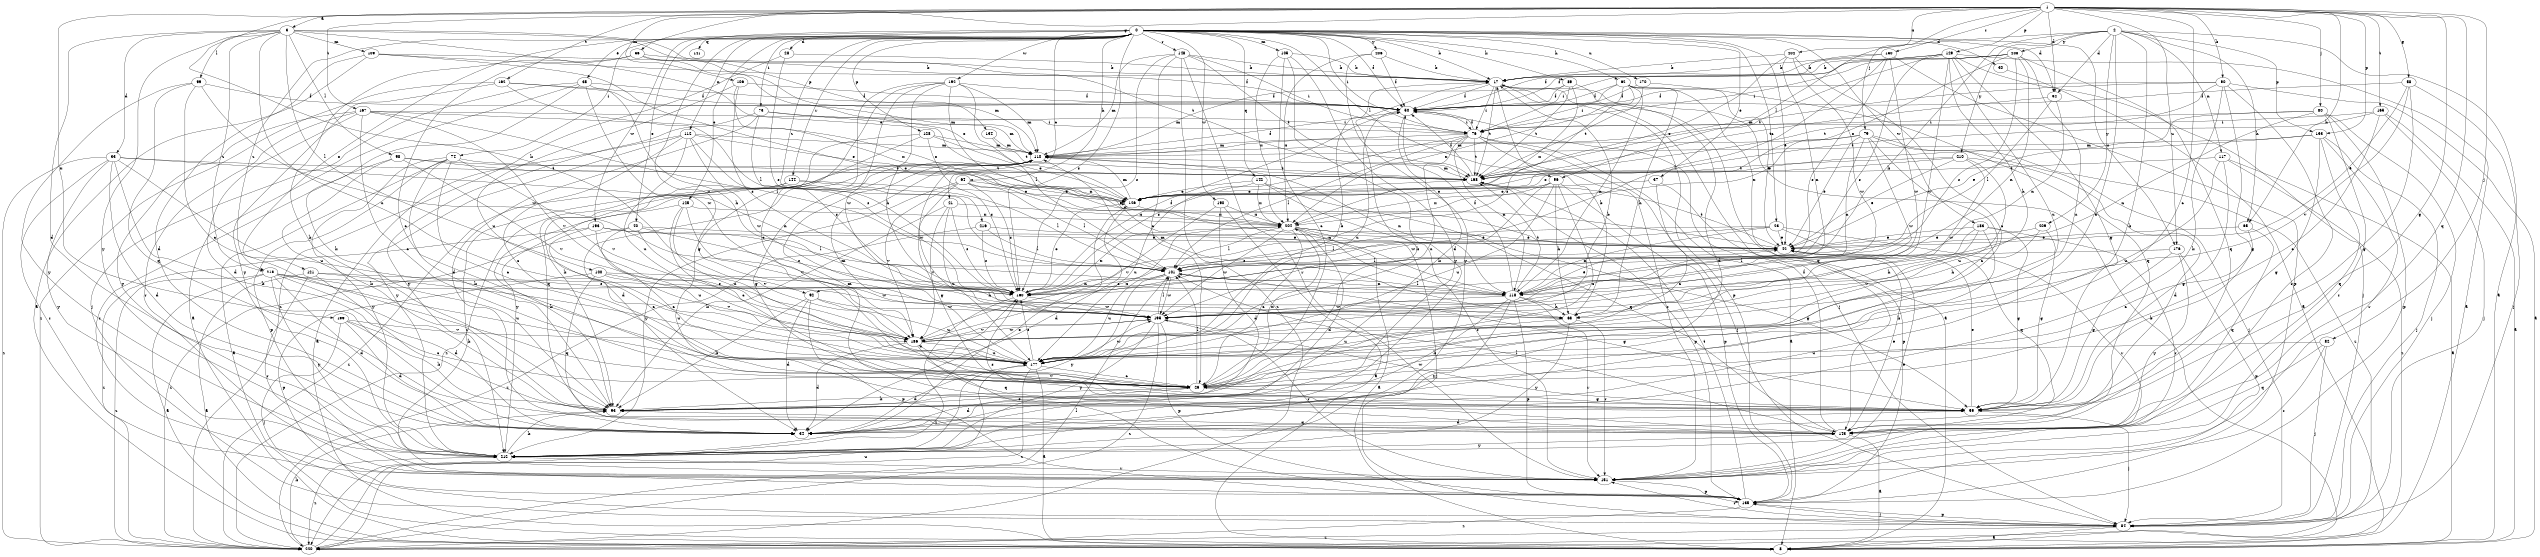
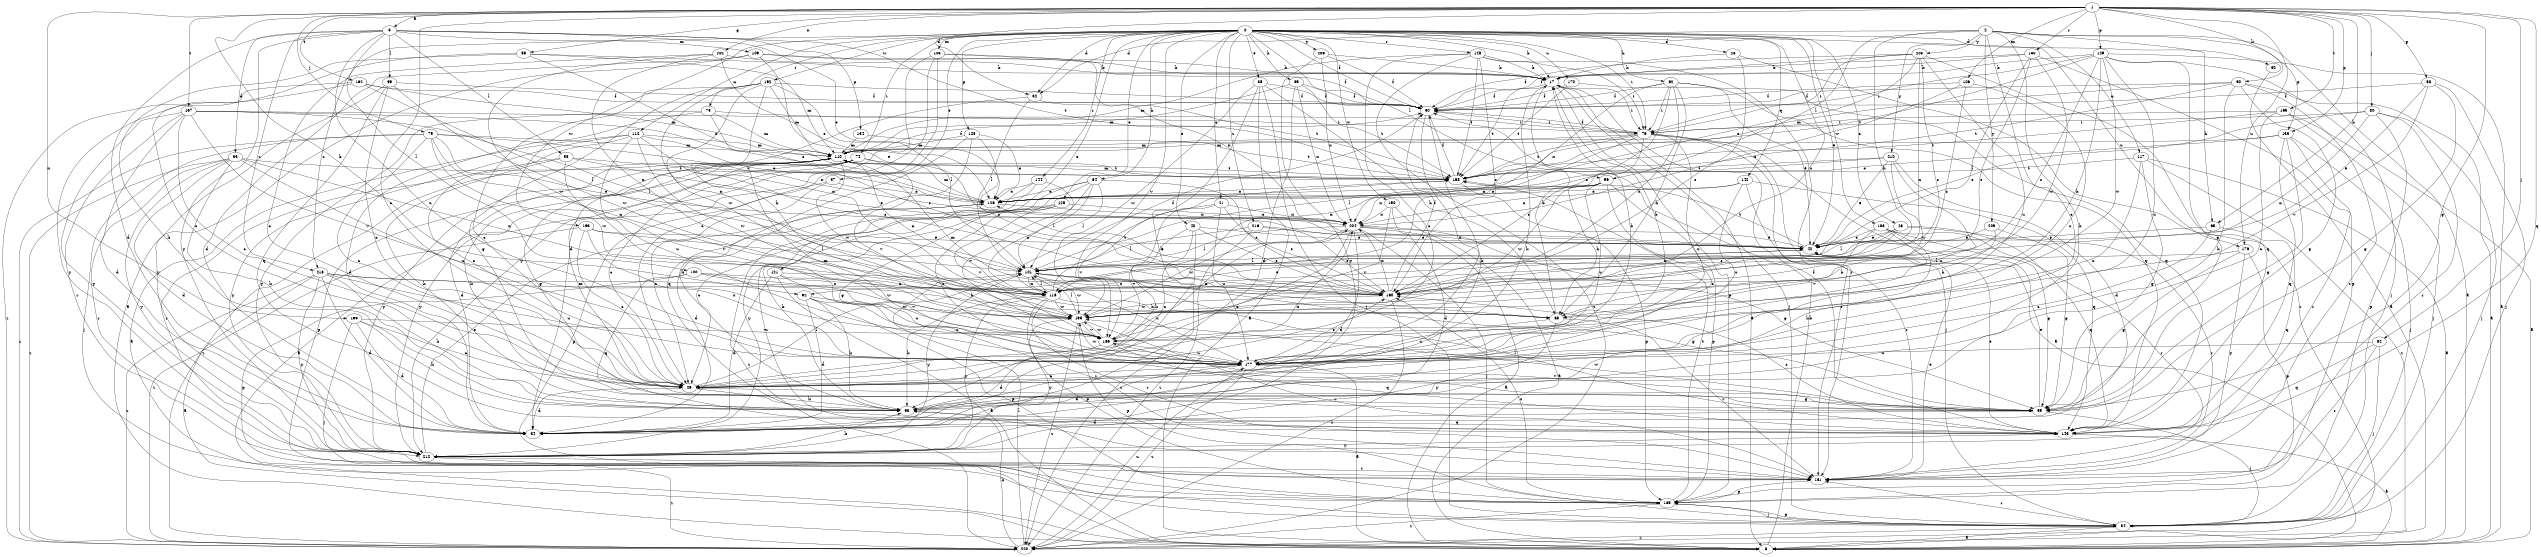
  strict digraph {
    0
    17
    21
    23
    28
    30
    32
    35
    37
    40
    42
    50
    62
    64
    73
    74
    76
    89
    96
    105
    112
    121
    125
    128
-   141
    142
    144
    148
    160
    170
    176
    186
    n33 [label=183]
    190
    192
    193
    206
    216
    218
    8
    93
    168
    84
    135
    177
    204
    143
    101
    118
    151
    220
    68
    195
    26
    126
    59
    212
    34
    110
    1
    3
    56
    58
    65
    79
    80
    82
    90
    92
    106
    129
    133
    150
    162
    165
    167
    199
    202
    33
    98
    99
    100
    109
    134
    2
    117
    208
    209
    210
    0 -> 17 [label=b]
    0 -> 21 [label=c]
    0 -> 23 [label=c]
    0 -> 28 [label=d]
    0 -> 30 [label=d]
    0 -> 32 [label=d]
    0 -> 35 [label=e]
    0 -> 37 [label=e]
    0 -> 40 [label=e]
    0 -> 42 [label=e]
    0 -> 50 [label=f]
    0 -> 62 [label=h]
    0 -> 64 [label=h]
    0 -> 73 [label=i]
    0 -> 74 [label=i]
    0 -> 76 [label=i]
    0 -> 89 [label=k]
    0 -> 96 [label=l]
    0 -> 105 [label=m]
    0 -> 112 [label=n]
    0 -> 121 [label=o]
    0 -> 125 [label=o]
    0 -> 128 [label=p]
-   0 -> 141 [label=q]
    0 -> 142 [label=q]
    0 -> 144 [label=r]
    0 -> 148 [label=r]
    0 -> 160 [label=s]
    0 -> 170 [label=u]
    0 -> 176 [label=u]
    0 -> 186 [label=v]
    0 -> n33 [label=w]
    0 -> 190 [label=w]
    0 -> 192 [label=w]
    0 -> 193 [label=w]
    0 -> 206 [label=y]
    0 -> 216 [label=z]
    0 -> 218 [label=z]
    17 -> 50 [label=f]
    17 -> 76 [label=i]
    17 -> 8 [label=a]
    17 -> 93 [label=k]
    17 -> 168 [label=t]
    17 -> 84 [label=j]
    17 -> 135 [label=p]
    21 -> 160 [label=s]
    21 -> 186 [label=v]
    21 -> 93 [label=k]
    21 -> 177 [label=u]
    21 -> 204 [label=x]
    23 -> 42 [label=e]
    23 -> 160 [label=s]
    23 -> 143 [label=q]
    23 -> 101 [label=l]
    23 -> 118 [label=n]
    23 -> 151 [label=r]
    28 -> 17 [label=b]
    28 -> 160 [label=s]
    28 -> 220 [label=z]
    30 -> 8 [label=a]
    32 -> 168 [label=t]
    32 -> 101 [label=l]
    32 -> 118 [label=n]
    35 -> 50 [label=f]
    35 -> 8 [label=a]
    35 -> 93 [label=k]
    35 -> 84 [label=j]
    35 -> 68 [label=h]
    35 -> 195 [label=w]
    37 -> 135 [label=p]
    37 -> 26 [label=c]
    37 -> 126 [label=o]
    40 -> 42 [label=e]
    40 -> 160 [label=s]
    40 -> 186 [label=v]
    40 -> 220 [label=z]
    40 -> 26 [label=c]
    42 -> 168 [label=t]
    42 -> 101 [label=l]
    50 -> 76 [label=i]
    50 -> 93 [label=k]
    50 -> 177 [label=u]
    62 -> 42 [label=e]
    62 -> 50 [label=f]
    62 -> 76 [label=i]
    62 -> 160 [label=s]
    62 -> 204 [label=x]
    62 -> 143 [label=q]
    62 -> 118 [label=n]
    62 -> 68 [label=h]
    64 -> 160 [label=s]
    64 -> 186 [label=v]
    64 -> 101 [label=l]
    64 -> 118 [label=n]
    64 -> 126 [label=o]
    64 -> 59 [label=g]
    64 -> 212 [label=y]
    73 -> 76 [label=i]
    73 -> 160 [label=s]
    73 -> 212 [label=y]
    73 -> 34 [label=d]
    73 -> 110 [label=m]
    74 -> 186 [label=v]
    74 -> 8 [label=a]
    74 -> 93 [label=k]
    74 -> 168 [label=t]
    74 -> 135 [label=p]
    74 -> 26 [label=c]
    74 -> 212 [label=y]
    76 -> 50 [label=f]
    76 -> 160 [label=s]
    76 -> 8 [label=a]
    76 -> 168 [label=t]
    76 -> 84 [label=j]
    76 -> 177 [label=u]
    76 -> 101 [label=l]
    76 -> 118 [label=n]
    76 -> 151 [label=r]
    76 -> 110 [label=m]
    89 -> 50 [label=f]
    89 -> 168 [label=t]
    89 -> 204 [label=x]
    89 -> 34 [label=d]
    89 -> 110 [label=m]
    96 -> 135 [label=p]
    96 -> 177 [label=u]
    96 -> 204 [label=x]
    96 -> 68 [label=h]
    96 -> 195 [label=w]
    96 -> 26 [label=c]
    96 -> 126 [label=o]
    105 -> 17 [label=b]
    105 -> 204 [label=x]
    105 -> 26 [label=c]
    105 -> 212 [label=y]
    105 -> 34 [label=d]
    112 -> 160 [label=s]
    112 -> 8 [label=a]
    112 -> 177 [label=u]
    112 -> 195 [label=w]
    112 -> 26 [label=c]
    112 -> 126 [label=o]
    112 -> 212 [label=y]
    112 -> 110 [label=m]
    121 -> 160 [label=s]
    121 -> 8 [label=a]
    121 -> 177 [label=u]
    121 -> 151 [label=r]
    121 -> 34 [label=d]
    125 -> 186 [label=v]
    125 -> 93 [label=k]
    125 -> 177 [label=u]
    125 -> 204 [label=x]
    125 -> 26 [label=c]
    128 -> 160 [label=s]
    128 -> 93 [label=k]
    128 -> 143 [label=q]
    128 -> 126 [label=o]
    128 -> 110 [label=m]
    142 -> 177 [label=u]
    142 -> 204 [label=x]
    142 -> 143 [label=q]
    142 -> 151 [label=r]
    142 -> 126 [label=o]
    144 -> 101 [label=l]
    144 -> 151 [label=r]
    144 -> 220 [label=z]
    144 -> 126 [label=o]
    148 -> 17 [label=b]
    148 -> 76 [label=i]
    148 -> 160 [label=s]
    148 -> 168 [label=t]
    148 -> 151 [label=r]
    148 -> 220 [label=z]
    148 -> 26 [label=c]
    148 -> 110 [label=m]
    160 -> 50 [label=f]
    160 -> 204 [label=x]
    160 -> 220 [label=z]
    160 -> 195 [label=w]
    160 -> 126 [label=o]
    170 -> 50 [label=f]
    170 -> 168 [label=t]
    170 -> 143 [label=q]
    176 -> 135 [label=p]
    176 -> 101 [label=l]
    176 -> 59 [label=g]
    176 -> 212 [label=y]
    186 -> 17 [label=b]
    186 -> 177 [label=u]
    186 -> 204 [label=x]
    186 -> 143 [label=q]
    186 -> 195 [label=w]
    186 -> 34 [label=d]
    n33 -> 42 [label=e]
    n33 -> 186 [label=v]
    n33 -> 93 [label=k]
    n33 -> 151 [label=r]
    n33 -> 68 [label=h]
    n33 -> 59 [label=g]
    190 -> 186 [label=v]
    190 -> 8 [label=a]
    190 -> 204 [label=x]
    190 -> 34 [label=d]
    192 -> 50 [label=f]
    192 -> 101 [label=l]
    192 -> 118 [label=n]
    192 -> 68 [label=h]
    192 -> 195 [label=w]
    192 -> 26 [label=c]
    192 -> 59 [label=g]
    192 -> 110 [label=m]
    193 -> 42 [label=e]
    193 -> 177 [label=u]
    193 -> 101 [label=l]
    193 -> 220 [label=z]
    193 -> 26 [label=c]
    206 -> 17 [label=b]
    206 -> 50 [label=f]
    206 -> 204 [label=x]
    206 -> 212 [label=y]
    216 -> 42 [label=e]
    216 -> 160 [label=s]
    216 -> 101 [label=l]
    216 -> 220 [label=z]
    218 -> 160 [label=s]
    218 -> 8 [label=a]
    218 -> 93 [label=k]
    218 -> 177 [label=u]
    218 -> 220 [label=z]
    218 -> 195 [label=w]
    218 -> 212 [label=y]
    218 -> 34 [label=d]
    8 -> 17 [label=b]
    93 -> 143 [label=q]
    168 -> 50 [label=f]
    168 -> 135 [label=p]
    168 -> 126 [label=o]
    168 -> 110 [label=m]
    84 -> 8 [label=a]
    84 -> 135 [label=p]
    84 -> 151 [label=r]
    84 -> 220 [label=z]
    135 -> 160 [label=s]
    135 -> 168 [label=t]
    135 -> 84 [label=j]
    135 -> 220 [label=z]
    177 -> 17 [label=b]
    177 -> 160 [label=s]
    177 -> 8 [label=a]
    177 -> 220 [label=z]
    177 -> 195 [label=w]
    177 -> 26 [label=c]
    177 -> 34 [label=d]
    177 -> 110 [label=m]
    204 -> 42 [label=e]
    204 -> 8 [label=a]
    204 -> 84 [label=j]
    204 -> 101 [label=l]
    204 -> 195 [label=w]
    204 -> 26 [label=c]
    204 -> 59 [label=g]
    204 -> 34 [label=d]
    143 -> 42 [label=e]
    143 -> 50 [label=f]
    143 -> 160 [label=s]
    143 -> 8 [label=a]
    143 -> 101 [label=l]
    143 -> 212 [label=y]
    101 -> 160 [label=s]
    101 -> 177 [label=u]
    101 -> 118 [label=n]
    101 -> 195 [label=w]
    101 -> 59 [label=g]
    101 -> 212 [label=y]
    118 -> 42 [label=e]
    118 -> 50 [label=f]
    118 -> 93 [label=k]
    118 -> 168 [label=t]
    118 -> 135 [label=p]
    118 -> 101 [label=l]
    118 -> 151 [label=r]
    118 -> 68 [label=h]
    118 -> 195 [label=w]
    118 -> 212 [label=y]
    151 -> 42 [label=e]
    151 -> 135 [label=p]
    220 -> 93 [label=k]
    220 -> 177 [label=u]
    220 -> 101 [label=l]
    68 -> 17 [label=b]
    68 -> 177 [label=u]
    68 -> 151 [label=r]
    68 -> 212 [label=y]
    68 -> 110 [label=m]
    195 -> 186 [label=v]
    195 -> 135 [label=p]
    195 -> 101 [label=l]
    195 -> 151 [label=r]
    195 -> 220 [label=z]
    195 -> 212 [label=y]
    26 -> 93 [label=k]
    26 -> 204 [label=x]
    26 -> 101 [label=l]
    26 -> 59 [label=g]
    26 -> 34 [label=d]
    126 -> 204 [label=x]
    126 -> 34 [label=d]
    126 -> 110 [label=m]
    59 -> 42 [label=e]
    59 -> 186 [label=v]
    59 -> 84 [label=j]
    59 -> 195 [label=w]
    59 -> 34 [label=d]
    59 -> 110 [label=m]
    212 -> 93 [label=k]
    212 -> 151 [label=r]
    212 -> 220 [label=z]
    212 -> 126 [label=o]
    110 -> 50 [label=f]
    110 -> 168 [label=t]
    110 -> 118 [label=n]
    110 -> 220 [label=z]
    110 -> 195 [label=w]
    110 -> 59 [label=g]
    110 -> 212 [label=y]
    110 -> 34 [label=d]
    1 -> 32 [label=d]
    1 -> 176 [label=u]
    1 -> 143 [label=q]
    1 -> 26 [label=c]
    1 -> 59 [label=g]
    1 -> 3 [label=a]
    1 -> 56 [label=g]
    1 -> 58 [label=g]
    1 -> 65 [label=h]
    1 -> 79 [label=j]
    1 -> 80 [label=j]
    1 -> 82 [label=j]
    1 -> 90 [label=k]
    1 -> 92 [label=k]
    1 -> 106 [label=m]
    1 -> 129 [label=p]
    1 -> 133 [label=p]
    1 -> 150 [label=r]
    1 -> 162 [label=t]
    1 -> 165 [label=t]
    1 -> 167 [label=t]
    1 -> 199 [label=x]
    1 -> 202 [label=x]
    3 -> 218 [label=z]
    3 -> 168 [label=t]
    3 -> 177 [label=u]
    3 -> 126 [label=o]
    3 -> 212 [label=y]
    3 -> 34 [label=d]
    3 -> 33 [label=d]
    3 -> 98 [label=l]
    3 -> 99 [label=l]
    3 -> 100 [label=l]
    3 -> 109 [label=m]
    3 -> 134 [label=p]
    56 -> 17 [label=b]
    56 -> 93 [label=k]
    56 -> 26 [label=c]
    56 -> 126 [label=o]
    56 -> 110 [label=m]
    58 -> 42 [label=e]
    58 -> 50 [label=f]
    58 -> 186 [label=v]
    58 -> 84 [label=j]
    58 -> 59 [label=g]
    65 -> 42 [label=e]
    65 -> 143 [label=q]
    65 -> 26 [label=c]
    79 -> 42 [label=e]
    79 -> 84 [label=j]
    79 -> 204 [label=x]
    79 -> 118 [label=n]
    79 -> 220 [label=z]
    79 -> 195 [label=w]
    79 -> 26 [label=c]
    79 -> 110 [label=m]
    80 -> 42 [label=e]
    80 -> 76 [label=i]
    80 -> 84 [label=j]
    80 -> 135 [label=p]
    80 -> 118 [label=n]
    80 -> 151 [label=r]
    82 -> 84 [label=j]
    82 -> 177 [label=u]
    82 -> 143 [label=q]
    82 -> 151 [label=r]
    90 -> 50 [label=f]
    90 -> 8 [label=a]
    90 -> 93 [label=k]
    90 -> 168 [label=t]
    90 -> 151 [label=r]
    90 -> 59 [label=g]
    90 -> 110 [label=m]
    92 -> 93 [label=k]
    92 -> 135 [label=p]
    92 -> 177 [label=u]
    92 -> 195 [label=w]
    92 -> 34 [label=d]
    106 -> 50 [label=f]
    106 -> 160 [label=s]
    106 -> 177 [label=u]
    106 -> 204 [label=x]
    129 -> 17 [label=b]
    129 -> 76 [label=i]
    129 -> 160 [label=s]
    129 -> 8 [label=a]
    129 -> 168 [label=t]
    129 -> 84 [label=j]
    129 -> 177 [label=u]
    129 -> 68 [label=h]
    129 -> 195 [label=w]
    129 -> 59 [label=g]
    133 -> 84 [label=j]
    133 -> 143 [label=q]
    133 -> 151 [label=r]
    133 -> 126 [label=o]
    133 -> 59 [label=g]
    133 -> 110 [label=m]
    150 -> 17 [label=b]
    150 -> 50 [label=f]
    150 -> 160 [label=s]
    150 -> 135 [label=p]
    150 -> 101 [label=l]
    150 -> 195 [label=w]
    162 -> 50 [label=f]
    162 -> 101 [label=l]
    162 -> 220 [label=z]
    162 -> 212 [label=y]
    162 -> 110 [label=m]
    165 -> 76 [label=i]
    165 -> 8 [label=a]
    165 -> 168 [label=t]
    165 -> 84 [label=j]
    165 -> 26 [label=c]
    167 -> 76 [label=i]
    167 -> 186 [label=v]
    167 -> 101 [label=l]
    167 -> 151 [label=r]
    167 -> 26 [label=c]
    167 -> 126 [label=o]
    167 -> 212 [label=y]
    167 -> 34 [label=d]
    199 -> 186 [label=v]
    199 -> 93 [label=k]
    199 -> 84 [label=j]
    199 -> 26 [label=c]
    199 -> 34 [label=d]
    202 -> 17 [label=b]
    202 -> 118 [label=n]
    202 -> 195 [label=w]
    202 -> 26 [label=c]
    202 -> 126 [label=o]
    33 -> 93 [label=k]
    33 -> 168 [label=t]
    33 -> 177 [label=u]
    33 -> 118 [label=n]
    33 -> 151 [label=r]
    33 -> 220 [label=z]
    33 -> 212 [label=y]
    33 -> 34 [label=d]
    98 -> 42 [label=e]
    98 -> 186 [label=v]
    98 -> 93 [label=k]
    98 -> 168 [label=t]
    98 -> 151 [label=r]
    99 -> 50 [label=f]
    99 -> 143 [label=q]
    99 -> 195 [label=w]
    99 -> 26 [label=c]
    99 -> 212 [label=y]
    100 -> 186 [label=v]
    100 -> 135 [label=p]
    100 -> 143 [label=q]
    100 -> 118 [label=n]
    100 -> 68 [label=h]
    109 -> 17 [label=b]
    109 -> 42 [label=e]
    109 -> 50 [label=f]
    109 -> 8 [label=a]
    109 -> 34 [label=d]
    134 -> 168 [label=t]
    134 -> 110 [label=m]
    2 -> 32 [label=d]
    2 -> 96 [label=l]
    2 -> 8 [label=a]
    2 -> 93 [label=k]
    2 -> 26 [label=c]
    2 -> 65 [label=h]
    2 -> 92 [label=k]
    2 -> 133 [label=p]
    2 -> 117 [label=n]
    2 -> 208 [label=y]
    2 -> 209 [label=y]
    2 -> 210 [label=y]
    117 -> 8 [label=a]
    117 -> 168 [label=t]
    117 -> 177 [label=u]
    117 -> 220 [label=z]
    117 -> 59 [label=g]
    208 -> 17 [label=b]
    208 -> 50 [label=f]
    208 -> 76 [label=i]
    208 -> 160 [label=s]
    208 -> 177 [label=u]
    208 -> 143 [label=q]
    208 -> 118 [label=n]
    208 -> 126 [label=o]
    209 -> 42 [label=e]
    209 -> 68 [label=h]
    209 -> 59 [label=g]
    210 -> 42 [label=e]
    210 -> 168 [label=t]
    210 -> 177 [label=u]
    210 -> 195 [label=w]
    210 -> 126 [label=o]
    210 -> 34 [label=d]
  }
